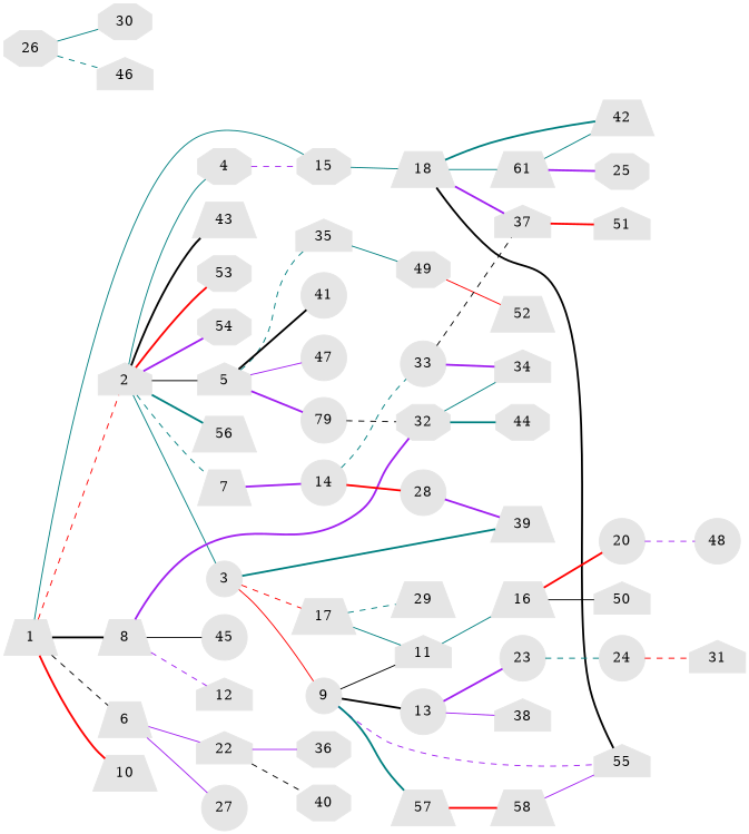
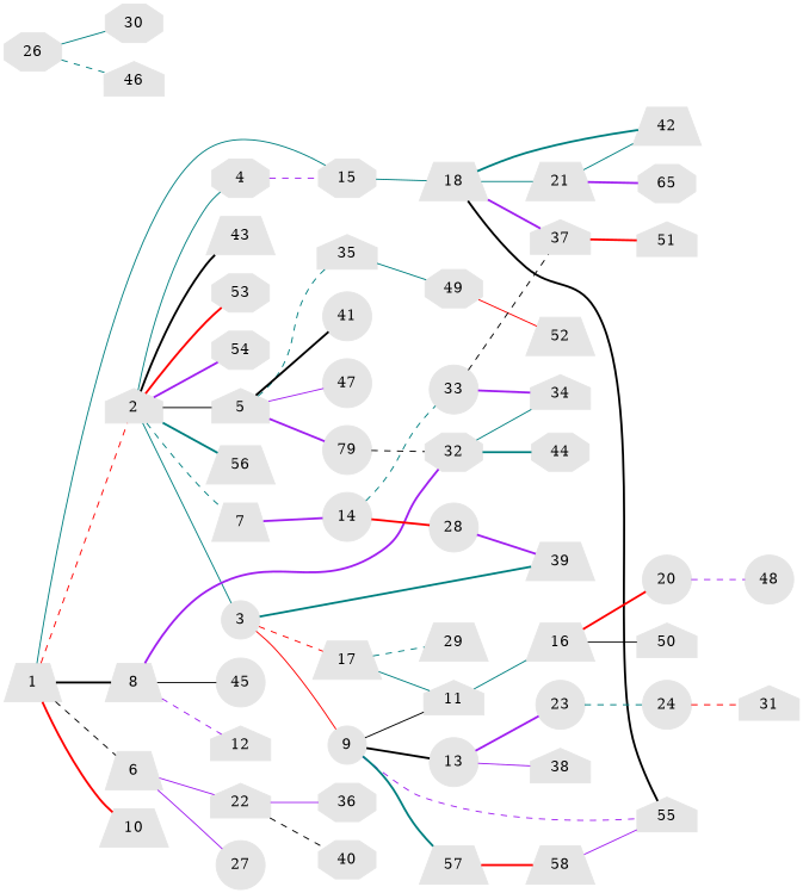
  graph {
    rankdir=LR
    node [color=gray90 shape=trapezium style=filled]
    edge [color=teal style=bold]
    2 [shape=house]
    1
    6
    8
    10
    15 [shape=octagon]
    3 [shape=circle]
    4 [shape=octagon]
    5 [shape=house]
    7
    43
    53 [shape=octagon]
    54 [shape=octagon]
    56
    22 [shape=house]
    27 [shape=circle]
    12 [shape=house]
    32 [shape=octagon]
    45 [shape=circle]
    18
    9 [shape=circle]
    17
    39
    n24 [label=79 shape=circle]
    35 [shape=house]
    41 [shape=circle]
    47 [shape=circle]
    14 [shape=circle]
    11 [shape=house]
    13 [shape=circle]
    55 [shape=house]
    57
    29
    49 [shape=octagon]
    36 [shape=octagon]
    40 [shape=octagon]
    28 [shape=circle]
    33 [shape=circle]
    34 [shape=house]
    44 [shape=octagon]
    16
    23 [shape=circle]
    38 [shape=house]
    58
    20 [shape=circle]
    50 [shape=house]
    24 [shape=circle]
    37 [shape=house]
-   21 [label=61]
+   21
    42
    48 [shape=circle]
    26 [shape=octagon]
    30 [shape=octagon]
    46 [shape=house]
-   25 [shape=octagon]
+   25 [shape=octagon label=65]
    51 [shape=house]
    31 [shape=house]
    52
    2 -- 3 [style=solid]
    2 -- 4 [style=solid]
    2 -- 5 [color=black style=solid]
    2 -- 7 [style=dashed]
    2 -- 43 [color=black]
    2 -- 53 [color=red]
    2 -- 54 [color=purple]
    2 -- 56
    1 -- 2 [color=red style=dashed]
    1 -- 6 [color=black style=dashed]
    1 -- 8 [color=black]
    1 -- 10 [color=red]
    1 -- 15 [style=solid]
    6 -- 22 [color=purple style=solid]
    6 -- 27 [color=purple style=solid]
    8 -- 12 [color=purple style=dashed]
    8 -- 32 [color=purple]
    8 -- 45 [color=black style=solid]
    15 -- 18 [style=solid]
    3 -- 9 [color=red style=solid]
    3 -- 17 [color=red style=dashed]
    3 -- 39
    4 -- 15 [color=purple style=dashed]
    5 -- n24 [color=purple]
    5 -- 35 [style=dashed]
    5 -- 41 [color=black]
    5 -- 47 [color=purple style=solid]
    7 -- 14 [color=purple]
    22 -- 36 [color=purple style=solid]
    22 -- 40 [color=black style=dashed]
    32 -- 34 [style=solid]
    32 -- 44
    18 -- 55 [color=black]
    18 -- 37 [color=purple]
    18 -- 21 [style=solid]
    18 -- 42
    9 -- 11 [color=black style=solid]
    9 -- 13 [color=black]
    9 -- 55 [color=purple style=dashed]
    9 -- 57
    17 -- 11 [style=solid]
    17 -- 29 [style=dashed]
    n24 -- 32 [color=black style=dashed]
    35 -- 49 [style=solid]
    14 -- 28 [color=red]
    14 -- 33 [style=dashed]
    11 -- 16 [style=solid]
    13 -- 23 [color=purple]
    13 -- 38 [color=purple style=solid]
    57 -- 58 [color=red]
    49 -- 52 [color=red style=solid]
    28 -- 39 [color=purple]
    33 -- 34 [color=purple]
    33 -- 37 [color=black style=dashed]
    16 -- 20 [color=red]
    16 -- 50 [color=black style=solid]
    23 -- 24 [style=dashed]
    58 -- 55 [color=purple style=solid]
    20 -- 48 [color=purple style=dashed]
    24 -- 31 [color=red style=dashed]
    37 -- 51 [color=red]
    21 -- 42 [style=solid]
    21 -- 25 [color=purple]
    26 -- 30 [style=solid]
    26 -- 46 [style=dashed]
  }
